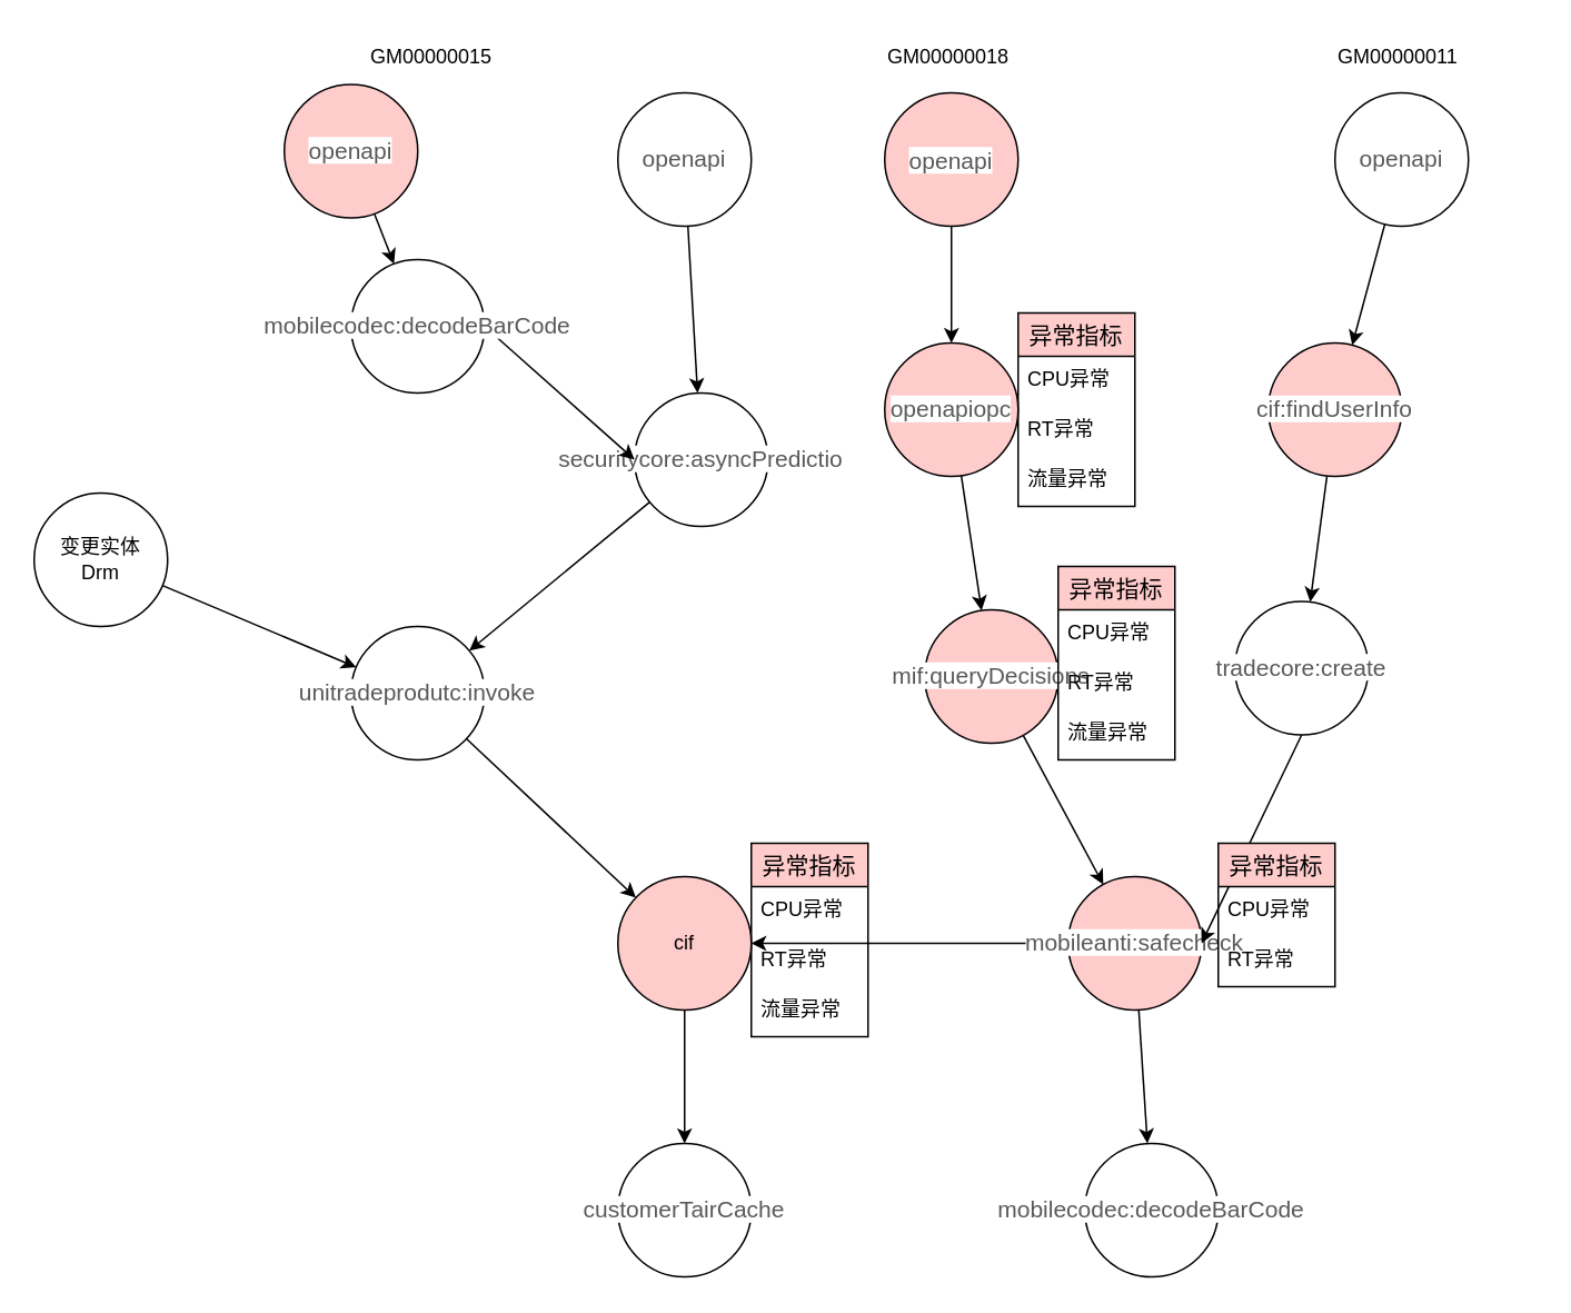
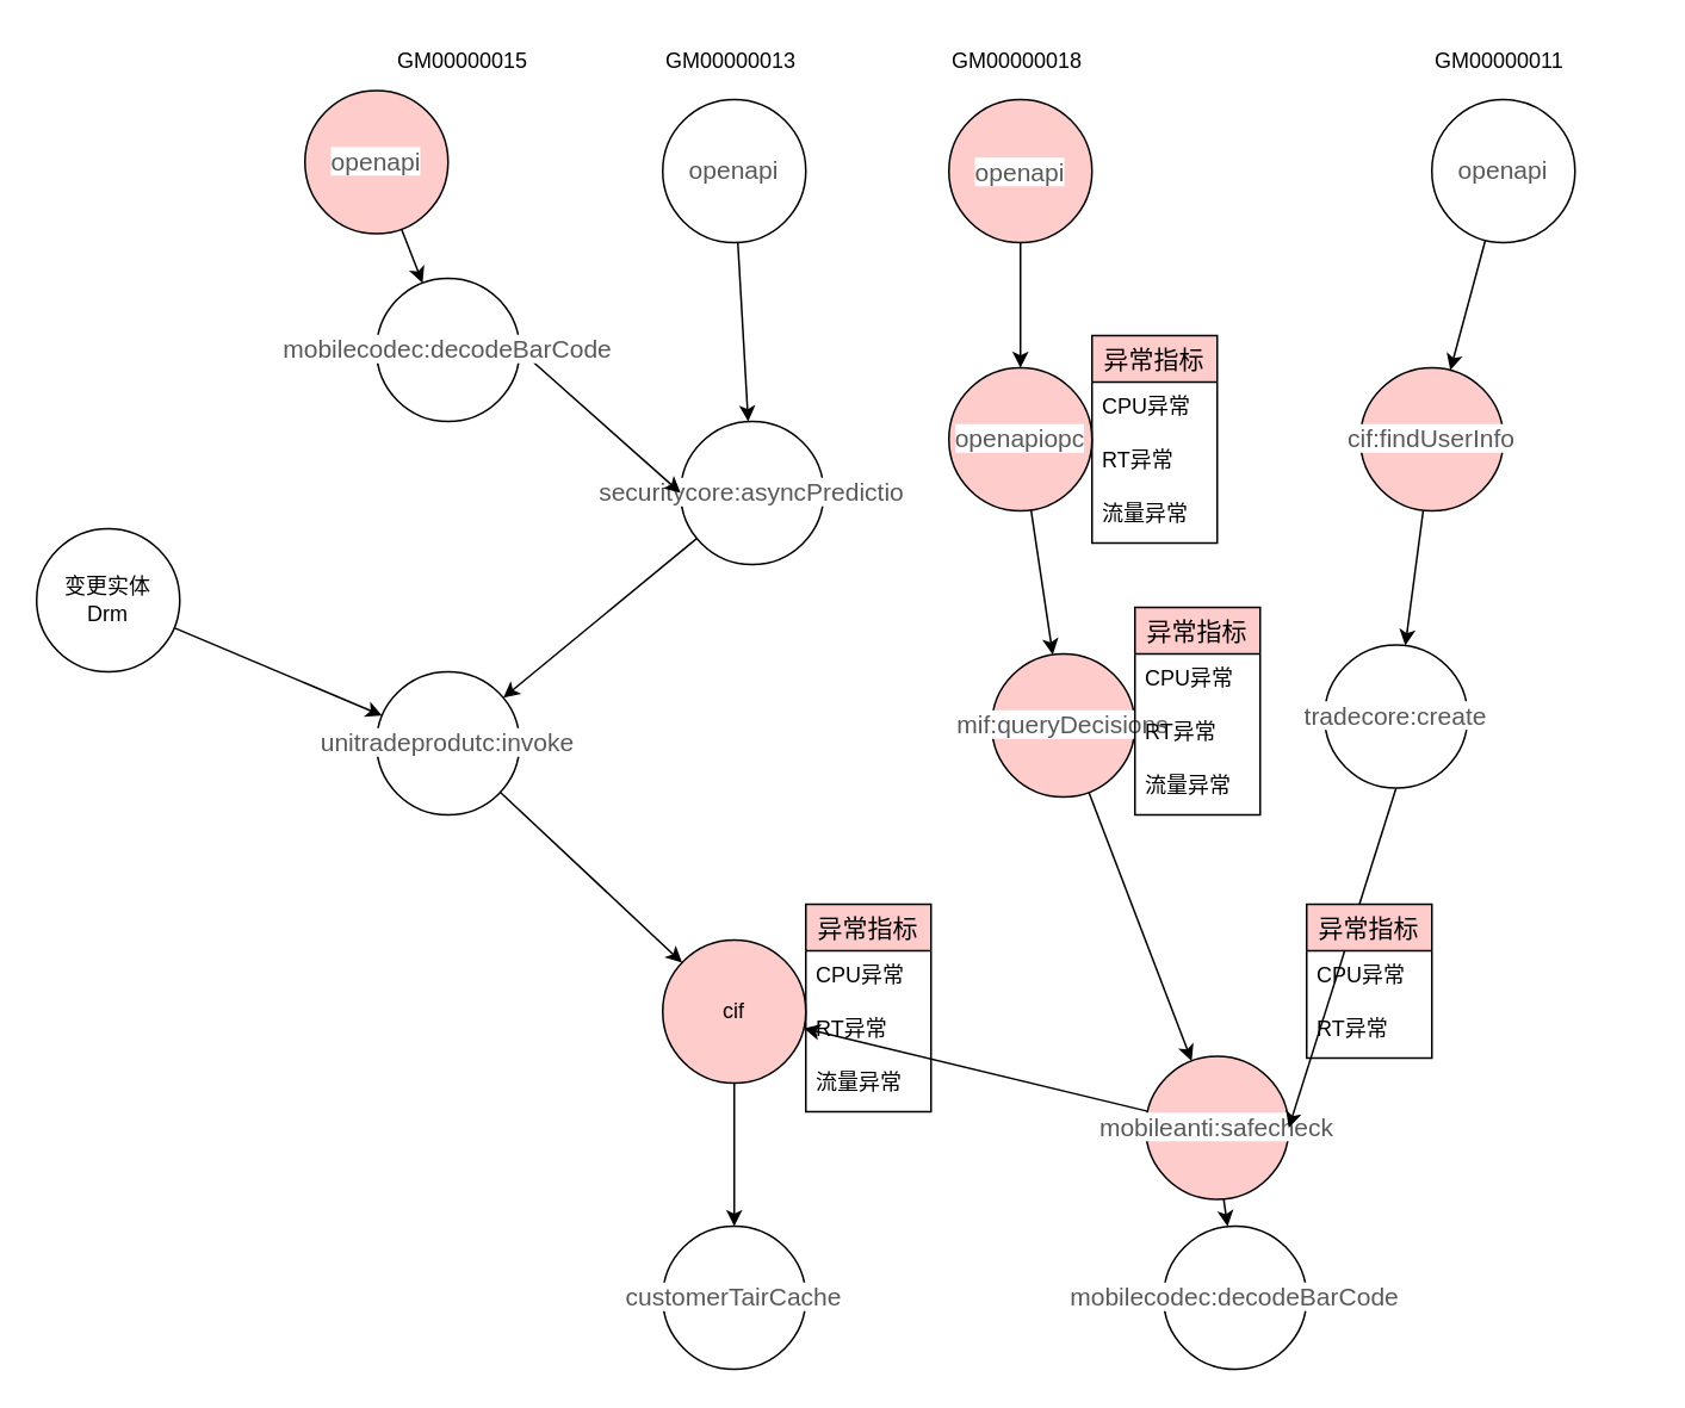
  <mxCell id="0" />
  <mxCell id="1" parent="0" />
  <mxCell id="2" value="" style="rounded=0;orthogonalLoop=1;jettySize=auto;html=1;" edge="1" parent="1" source="3" target="5"><mxGeometry relative="1" as="geometry" /></mxCell>
  <mxCell id="3" value="&lt;span style=&quot;color: rgba(0 , 0 , 0 , 0.65) ; font-size: 14px ; background-color: rgb(255 , 255 , 255)&quot;&gt;openapi&lt;/span&gt;" style="ellipse;whiteSpace=wrap;html=1;aspect=fixed;" vertex="1" parent="1"><mxGeometry x="370" y="55" width="80" height="80" as="geometry" /></mxCell>
  <mxCell id="4" value="" style="rounded=0;orthogonalLoop=1;jettySize=auto;html=1;" edge="1" parent="1" source="5" target="7"><mxGeometry relative="1" as="geometry" /></mxCell>
  <mxCell id="5" value="&lt;span style=&quot;color: rgba(0 , 0 , 0 , 0.65) ; font-family: , , &amp;#34;segoe ui&amp;#34; , &amp;#34;pingfang sc&amp;#34; , &amp;#34;hiragino sans gb&amp;#34; , &amp;#34;microsoft yahei&amp;#34; , &amp;#34;helvetica neue&amp;#34; , &amp;#34;helvetica&amp;#34; , &amp;#34;arial&amp;#34; , sans-serif , &amp;#34;apple color emoji&amp;#34; , &amp;#34;segoe ui emoji&amp;#34; , &amp;#34;segoe ui symbol&amp;#34; ; font-size: 14px ; background-color: rgb(255 , 255 , 255)&quot;&gt;securitycore:asyncPredictio&lt;/span&gt;" style="ellipse;whiteSpace=wrap;html=1;aspect=fixed;" vertex="1" parent="1"><mxGeometry x="380" y="235" width="80" height="80" as="geometry" /></mxCell>
  <mxCell id="6" value="" style="rounded=0;orthogonalLoop=1;jettySize=auto;html=1;" edge="1" parent="1" source="7" target="9"><mxGeometry relative="1" as="geometry" /></mxCell>
  <mxCell id="7" value="&lt;span style=&quot;color: rgba(0 , 0 , 0 , 0.65) ; font-family: , , &amp;#34;segoe ui&amp;#34; , &amp;#34;pingfang sc&amp;#34; , &amp;#34;hiragino sans gb&amp;#34; , &amp;#34;microsoft yahei&amp;#34; , &amp;#34;helvetica neue&amp;#34; , &amp;#34;helvetica&amp;#34; , &amp;#34;arial&amp;#34; , sans-serif , &amp;#34;apple color emoji&amp;#34; , &amp;#34;segoe ui emoji&amp;#34; , &amp;#34;segoe ui symbol&amp;#34; ; font-size: 14px ; background-color: rgb(255 , 255 , 255)&quot;&gt;unitradeprodutc:invoke&lt;/span&gt;" style="ellipse;whiteSpace=wrap;html=1;aspect=fixed;" vertex="1" parent="1"><mxGeometry x="210" y="375" width="80" height="80" as="geometry" /></mxCell>
  <mxCell id="8" value="" style="rounded=0;orthogonalLoop=1;jettySize=auto;html=1;" edge="1" parent="1" source="9" target="10"><mxGeometry relative="1" as="geometry" /></mxCell>
  <mxCell id="9" value="cif" style="ellipse;whiteSpace=wrap;html=1;aspect=fixed;fillColor=#FFCCCC;" vertex="1" parent="1"><mxGeometry x="370" y="525" width="80" height="80" as="geometry" /></mxCell>
  <mxCell id="10" value="&lt;span style=&quot;color: rgba(0 , 0 , 0 , 0.65) ; font-family: , , &amp;#34;segoe ui&amp;#34; , &amp;#34;pingfang sc&amp;#34; , &amp;#34;hiragino sans gb&amp;#34; , &amp;#34;microsoft yahei&amp;#34; , &amp;#34;helvetica neue&amp;#34; , &amp;#34;helvetica&amp;#34; , &amp;#34;arial&amp;#34; , sans-serif , &amp;#34;apple color emoji&amp;#34; , &amp;#34;segoe ui emoji&amp;#34; , &amp;#34;segoe ui symbol&amp;#34; ; font-size: 14px ; background-color: rgb(255 , 255 , 255)&quot;&gt;customerTairCache&lt;/span&gt;" style="ellipse;whiteSpace=wrap;html=1;aspect=fixed;" vertex="1" parent="1"><mxGeometry x="370" y="685" width="80" height="80" as="geometry" /></mxCell>
  <mxCell id="11" value="" style="rounded=0;orthogonalLoop=1;jettySize=auto;html=1;" edge="1" parent="1" source="13" target="14"><mxGeometry relative="1" as="geometry" /></mxCell>
  <mxCell id="12" value="" style="rounded=0;orthogonalLoop=1;jettySize=auto;html=1;" edge="1" parent="1" source="13" target="9"><mxGeometry relative="1" as="geometry" /></mxCell>
- <mxCell id="13" value="&lt;span style=&quot;color: rgba(0 , 0 , 0 , 0.65) ; font-family: , , &amp;#34;segoe ui&amp;#34; , &amp;#34;pingfang sc&amp;#34; , &amp;#34;hiragino sans gb&amp;#34; , &amp;#34;microsoft yahei&amp;#34; , &amp;#34;helvetica neue&amp;#34; , &amp;#34;helvetica&amp;#34; , &amp;#34;arial&amp;#34; , sans-serif , &amp;#34;apple color emoji&amp;#34; , &amp;#34;segoe ui emoji&amp;#34; , &amp;#34;segoe ui symbol&amp;#34; ; font-size: 14px ; background-color: rgb(255 , 255 , 255)&quot;&gt;mobileanti:safecheck&lt;/span&gt;" style="ellipse;whiteSpace=wrap;html=1;aspect=fixed;fillColor=#FFCCCC;" vertex="1" parent="1"><mxGeometry x="640" y="525" width="80" height="80" as="geometry" /></mxCell>
+ <mxCell id="13" value="&lt;span style=&quot;color: rgba(0 , 0 , 0 , 0.65) ; font-family: , , &amp;#34;segoe ui&amp;#34; , &amp;#34;pingfang sc&amp;#34; , &amp;#34;hiragino sans gb&amp;#34; , &amp;#34;microsoft yahei&amp;#34; , &amp;#34;helvetica neue&amp;#34; , &amp;#34;helvetica&amp;#34; , &amp;#34;arial&amp;#34; , sans-serif , &amp;#34;apple color emoji&amp;#34; , &amp;#34;segoe ui emoji&amp;#34; , &amp;#34;segoe ui symbol&amp;#34; ; font-size: 14px ; background-color: rgb(255 , 255 , 255)&quot;&gt;mobileanti:safecheck&lt;/span&gt;" style="ellipse;whiteSpace=wrap;html=1;aspect=fixed;fillColor=#FFCCCC;" vertex="1" parent="1"><mxGeometry x="640" y="590" width="80" height="80" as="geometry" /></mxCell>
  <mxCell id="14" value="&lt;span style=&quot;color: rgba(0 , 0 , 0 , 0.65) ; font-family: , , &amp;#34;segoe ui&amp;#34; , &amp;#34;pingfang sc&amp;#34; , &amp;#34;hiragino sans gb&amp;#34; , &amp;#34;microsoft yahei&amp;#34; , &amp;#34;helvetica neue&amp;#34; , &amp;#34;helvetica&amp;#34; , &amp;#34;arial&amp;#34; , sans-serif , &amp;#34;apple color emoji&amp;#34; , &amp;#34;segoe ui emoji&amp;#34; , &amp;#34;segoe ui symbol&amp;#34; ; font-size: 14px ; background-color: rgb(255 , 255 , 255)&quot;&gt;mobilecodec:decodeBarCode&lt;/span&gt;" style="ellipse;whiteSpace=wrap;html=1;aspect=fixed;" vertex="1" parent="1"><mxGeometry x="650" y="685" width="80" height="80" as="geometry" /></mxCell>
  <mxCell id="15" value="" style="rounded=0;orthogonalLoop=1;jettySize=auto;html=1;" edge="1" parent="1" source="16" target="7"><mxGeometry relative="1" as="geometry" /></mxCell>
  <mxCell id="16" value="变更实体&lt;br&gt;Drm" style="ellipse;whiteSpace=wrap;html=1;aspect=fixed;" vertex="1" parent="1"><mxGeometry x="20" y="295" width="80" height="80" as="geometry" /></mxCell>
  <mxCell id="17" value="" style="rounded=0;orthogonalLoop=1;jettySize=auto;html=1;fillColor=#FFCCCC;" edge="1" parent="1" source="18" target="20"><mxGeometry relative="1" as="geometry" /></mxCell>
  <mxCell id="18" value="&lt;span style=&quot;color: rgba(0 , 0 , 0 , 0.65) ; font-family: , , &amp;#34;segoe ui&amp;#34; , &amp;#34;pingfang sc&amp;#34; , &amp;#34;hiragino sans gb&amp;#34; , &amp;#34;microsoft yahei&amp;#34; , &amp;#34;helvetica neue&amp;#34; , &amp;#34;helvetica&amp;#34; , &amp;#34;arial&amp;#34; , sans-serif , &amp;#34;apple color emoji&amp;#34; , &amp;#34;segoe ui emoji&amp;#34; , &amp;#34;segoe ui symbol&amp;#34; ; font-size: 14px ; background-color: rgb(255 , 255 , 255)&quot;&gt;openapi&lt;/span&gt;&lt;span style=&quot;font-size: 12pt&quot;&gt;&lt;br&gt;&lt;/span&gt;" style="ellipse;whiteSpace=wrap;html=1;aspect=fixed;fillColor=#FFCCCC;" vertex="1" parent="1"><mxGeometry x="530" y="55" width="80" height="80" as="geometry" /></mxCell>
  <mxCell id="19" value="" style="rounded=0;orthogonalLoop=1;jettySize=auto;html=1;fillColor=#FFCCCC;" edge="1" parent="1" source="20" target="22"><mxGeometry relative="1" as="geometry" /></mxCell>
  <mxCell id="20" value="&lt;span style=&quot;color: rgba(0 , 0 , 0 , 0.65) ; font-size: 14px ; background-color: rgb(255 , 255 , 255)&quot;&gt;openapiopc&lt;/span&gt;" style="ellipse;whiteSpace=wrap;html=1;aspect=fixed;fillColor=#FFCCCC;" vertex="1" parent="1"><mxGeometry x="530" y="205" width="80" height="80" as="geometry" /></mxCell>
  <mxCell id="21" value="" style="rounded=0;orthogonalLoop=1;jettySize=auto;html=1;fillColor=#FFCCCC;" edge="1" parent="1" source="22" target="13"><mxGeometry relative="1" as="geometry" /></mxCell>
  <mxCell id="22" value="&lt;span style=&quot;color: rgba(0 , 0 , 0 , 0.65) ; font-family: , , &amp;#34;segoe ui&amp;#34; , &amp;#34;pingfang sc&amp;#34; , &amp;#34;hiragino sans gb&amp;#34; , &amp;#34;microsoft yahei&amp;#34; , &amp;#34;helvetica neue&amp;#34; , &amp;#34;helvetica&amp;#34; , &amp;#34;arial&amp;#34; , sans-serif , &amp;#34;apple color emoji&amp;#34; , &amp;#34;segoe ui emoji&amp;#34; , &amp;#34;segoe ui symbol&amp;#34; ; font-size: 14px ; background-color: rgb(255 , 255 , 255)&quot;&gt;mif:queryDecisions&lt;/span&gt;" style="ellipse;whiteSpace=wrap;html=1;aspect=fixed;fillColor=#FFCCCC;" vertex="1" parent="1"><mxGeometry x="554" y="365" width="80" height="80" as="geometry" /></mxCell>
  <mxCell id="23" value="" style="rounded=0;orthogonalLoop=1;jettySize=auto;html=1;" edge="1" parent="1" source="24" target="26"><mxGeometry relative="1" as="geometry" /></mxCell>
  <mxCell id="24" value="&lt;span style=&quot;color: rgba(0 , 0 , 0 , 0.65) ; font-size: 14px ; background-color: rgb(255 , 255 , 255)&quot;&gt;openapi&lt;/span&gt;" style="ellipse;whiteSpace=wrap;html=1;aspect=fixed;" vertex="1" parent="1"><mxGeometry x="800" y="55" width="80" height="80" as="geometry" /></mxCell>
  <mxCell id="25" value="" style="rounded=0;orthogonalLoop=1;jettySize=auto;html=1;" edge="1" parent="1" source="26" target="28"><mxGeometry relative="1" as="geometry" /></mxCell>
  <mxCell id="26" value="&lt;span style=&quot;color: rgba(0 , 0 , 0 , 0.65) ; font-family: , , &amp;#34;segoe ui&amp;#34; , &amp;#34;pingfang sc&amp;#34; , &amp;#34;hiragino sans gb&amp;#34; , &amp;#34;microsoft yahei&amp;#34; , &amp;#34;helvetica neue&amp;#34; , &amp;#34;helvetica&amp;#34; , &amp;#34;arial&amp;#34; , sans-serif , &amp;#34;apple color emoji&amp;#34; , &amp;#34;segoe ui emoji&amp;#34; , &amp;#34;segoe ui symbol&amp;#34; ; font-size: 14px ; background-color: rgb(255 , 255 , 255)&quot;&gt;cif:findUserInfo&lt;/span&gt;" style="ellipse;whiteSpace=wrap;html=1;aspect=fixed;fillColor=#FFCCCC;" vertex="1" parent="1"><mxGeometry x="760" y="205" width="80" height="80" as="geometry" /></mxCell>
  <mxCell id="27" style="rounded=0;orthogonalLoop=1;jettySize=auto;html=1;exitX=0.5;exitY=1;exitDx=0;exitDy=0;entryX=1;entryY=0.5;entryDx=0;entryDy=0;" edge="1" parent="1" source="28" target="13"><mxGeometry relative="1" as="geometry" /></mxCell>
  <mxCell id="28" value="&lt;span style=&quot;color: rgba(0 , 0 , 0 , 0.65) ; font-family: , , &amp;#34;segoe ui&amp;#34; , &amp;#34;pingfang sc&amp;#34; , &amp;#34;hiragino sans gb&amp;#34; , &amp;#34;microsoft yahei&amp;#34; , &amp;#34;helvetica neue&amp;#34; , &amp;#34;helvetica&amp;#34; , &amp;#34;arial&amp;#34; , sans-serif , &amp;#34;apple color emoji&amp;#34; , &amp;#34;segoe ui emoji&amp;#34; , &amp;#34;segoe ui symbol&amp;#34; ; font-size: 14px ; background-color: rgb(255 , 255 , 255)&quot;&gt;tradecore:create&lt;/span&gt;" style="ellipse;whiteSpace=wrap;html=1;aspect=fixed;" vertex="1" parent="1"><mxGeometry x="740" y="360" width="80" height="80" as="geometry" /></mxCell>
  <mxCell id="29" value="" style="rounded=0;orthogonalLoop=1;jettySize=auto;html=1;" edge="1" parent="1" source="30" target="32"><mxGeometry relative="1" as="geometry" /></mxCell>
  <mxCell id="30" value="&lt;span style=&quot;color: rgba(0 , 0 , 0 , 0.65) ; font-size: 14px ; background-color: rgb(255 , 255 , 255)&quot;&gt;openapi&lt;/span&gt;" style="ellipse;whiteSpace=wrap;html=1;aspect=fixed;fillColor=#FFCCCC;" vertex="1" parent="1"><mxGeometry x="170" y="50" width="80" height="80" as="geometry" /></mxCell>
  <mxCell id="31" style="rounded=0;orthogonalLoop=1;jettySize=auto;html=1;exitX=1;exitY=0.5;exitDx=0;exitDy=0;entryX=0;entryY=0.5;entryDx=0;entryDy=0;" edge="1" parent="1" source="32" target="5"><mxGeometry relative="1" as="geometry" /></mxCell>
  <mxCell id="32" value="&lt;span style=&quot;color: rgba(0 , 0 , 0 , 0.65) ; font-family: , , &amp;#34;segoe ui&amp;#34; , &amp;#34;pingfang sc&amp;#34; , &amp;#34;hiragino sans gb&amp;#34; , &amp;#34;microsoft yahei&amp;#34; , &amp;#34;helvetica neue&amp;#34; , &amp;#34;helvetica&amp;#34; , &amp;#34;arial&amp;#34; , sans-serif , &amp;#34;apple color emoji&amp;#34; , &amp;#34;segoe ui emoji&amp;#34; , &amp;#34;segoe ui symbol&amp;#34; ; font-size: 14px ; background-color: rgb(255 , 255 , 255)&quot;&gt;mobilecodec:decodeBarCode&lt;/span&gt;" style="ellipse;whiteSpace=wrap;html=1;aspect=fixed;" vertex="1" parent="1"><mxGeometry x="210" y="155" width="80" height="80" as="geometry" /></mxCell>
  <mxCell id="33" value="GM00000018" style="text;whiteSpace=wrap;html=1;" vertex="1" parent="1"><mxGeometry x="530" y="20" width="120" height="30" as="geometry" /></mxCell>
+ <mxCell id="34" value="GM00000013" style="text;whiteSpace=wrap;html=1;" vertex="1" parent="1"><mxGeometry x="370" y="20" width="120" height="30" as="geometry" /></mxCell>
  <mxCell id="35" value="GM00000011" style="text;whiteSpace=wrap;html=1;" vertex="1" parent="1"><mxGeometry x="800" y="20" width="120" height="30" as="geometry" /></mxCell>
  <mxCell id="36" value="GM00000015" style="text;whiteSpace=wrap;html=1;" vertex="1" parent="1"><mxGeometry x="220" y="20" width="120" height="30" as="geometry" /></mxCell>
  <mxCell id="37" value="异常指标" style="swimlane;fontStyle=0;childLayout=stackLayout;horizontal=1;startSize=26;horizontalStack=0;resizeParent=1;resizeParentMax=0;resizeLast=0;collapsible=1;marginBottom=0;align=center;fontSize=14;fillColor=#FFCCCC;" vertex="1" parent="1"><mxGeometry x="450" y="505" width="70" height="116" as="geometry" /></mxCell>
  <mxCell id="38" value="CPU异常" style="text;strokeColor=none;fillColor=none;spacingLeft=4;spacingRight=4;overflow=hidden;rotatable=0;points=[[0,0.5],[1,0.5]];portConstraint=eastwest;fontSize=12;" vertex="1" parent="37"><mxGeometry y="26" width="70" height="30" as="geometry" /></mxCell>
  <mxCell id="39" value="RT异常" style="text;strokeColor=none;fillColor=none;spacingLeft=4;spacingRight=4;overflow=hidden;rotatable=0;points=[[0,0.5],[1,0.5]];portConstraint=eastwest;fontSize=12;" vertex="1" parent="37"><mxGeometry y="56" width="70" height="30" as="geometry" /></mxCell>
  <mxCell id="40" value="流量异常" style="text;strokeColor=none;fillColor=none;spacingLeft=4;spacingRight=4;overflow=hidden;rotatable=0;points=[[0,0.5],[1,0.5]];portConstraint=eastwest;fontSize=12;" vertex="1" parent="37"><mxGeometry y="86" width="70" height="30" as="geometry" /></mxCell>
  <mxCell id="41" value="异常指标" style="swimlane;fontStyle=0;childLayout=stackLayout;horizontal=1;startSize=26;horizontalStack=0;resizeParent=1;resizeParentMax=0;resizeLast=0;collapsible=1;marginBottom=0;align=center;fontSize=14;fillColor=#FFCCCC;" vertex="1" parent="1"><mxGeometry x="730" y="505" width="70" height="86" as="geometry" /></mxCell>
  <mxCell id="42" value="CPU异常" style="text;strokeColor=none;fillColor=none;spacingLeft=4;spacingRight=4;overflow=hidden;rotatable=0;points=[[0,0.5],[1,0.5]];portConstraint=eastwest;fontSize=12;" vertex="1" parent="41"><mxGeometry y="26" width="70" height="30" as="geometry" /></mxCell>
  <mxCell id="43" value="RT异常" style="text;strokeColor=none;fillColor=none;spacingLeft=4;spacingRight=4;overflow=hidden;rotatable=0;points=[[0,0.5],[1,0.5]];portConstraint=eastwest;fontSize=12;" vertex="1" parent="41"><mxGeometry y="56" width="70" height="30" as="geometry" /></mxCell>
  <mxCell id="44" value="异常指标" style="swimlane;fontStyle=0;childLayout=stackLayout;horizontal=1;startSize=26;horizontalStack=0;resizeParent=1;resizeParentMax=0;resizeLast=0;collapsible=1;marginBottom=0;align=center;fontSize=14;fillColor=#FFCCCC;" vertex="1" parent="1"><mxGeometry x="634" y="339" width="70" height="116" as="geometry" /></mxCell>
  <mxCell id="45" value="CPU异常" style="text;strokeColor=none;fillColor=none;spacingLeft=4;spacingRight=4;overflow=hidden;rotatable=0;points=[[0,0.5],[1,0.5]];portConstraint=eastwest;fontSize=12;" vertex="1" parent="44"><mxGeometry y="26" width="70" height="30" as="geometry" /></mxCell>
  <mxCell id="46" value="RT异常" style="text;strokeColor=none;fillColor=none;spacingLeft=4;spacingRight=4;overflow=hidden;rotatable=0;points=[[0,0.5],[1,0.5]];portConstraint=eastwest;fontSize=12;" vertex="1" parent="44"><mxGeometry y="56" width="70" height="30" as="geometry" /></mxCell>
  <mxCell id="47" value="流量异常" style="text;strokeColor=none;fillColor=none;spacingLeft=4;spacingRight=4;overflow=hidden;rotatable=0;points=[[0,0.5],[1,0.5]];portConstraint=eastwest;fontSize=12;" vertex="1" parent="44"><mxGeometry y="86" width="70" height="30" as="geometry" /></mxCell>
  <mxCell id="48" value="异常指标" style="swimlane;fontStyle=0;childLayout=stackLayout;horizontal=1;startSize=26;horizontalStack=0;resizeParent=1;resizeParentMax=0;resizeLast=0;collapsible=1;marginBottom=0;align=center;fontSize=14;fillColor=#FFCCCC;" vertex="1" parent="1"><mxGeometry x="610" y="187" width="70" height="116" as="geometry" /></mxCell>
  <mxCell id="49" value="CPU异常" style="text;strokeColor=none;fillColor=none;spacingLeft=4;spacingRight=4;overflow=hidden;rotatable=0;points=[[0,0.5],[1,0.5]];portConstraint=eastwest;fontSize=12;" vertex="1" parent="48"><mxGeometry y="26" width="70" height="30" as="geometry" /></mxCell>
  <mxCell id="50" value="RT异常" style="text;strokeColor=none;fillColor=none;spacingLeft=4;spacingRight=4;overflow=hidden;rotatable=0;points=[[0,0.5],[1,0.5]];portConstraint=eastwest;fontSize=12;" vertex="1" parent="48"><mxGeometry y="56" width="70" height="30" as="geometry" /></mxCell>
  <mxCell id="51" value="流量异常" style="text;strokeColor=none;fillColor=none;spacingLeft=4;spacingRight=4;overflow=hidden;rotatable=0;points=[[0,0.5],[1,0.5]];portConstraint=eastwest;fontSize=12;" vertex="1" parent="48"><mxGeometry y="86" width="70" height="30" as="geometry" /></mxCell>
